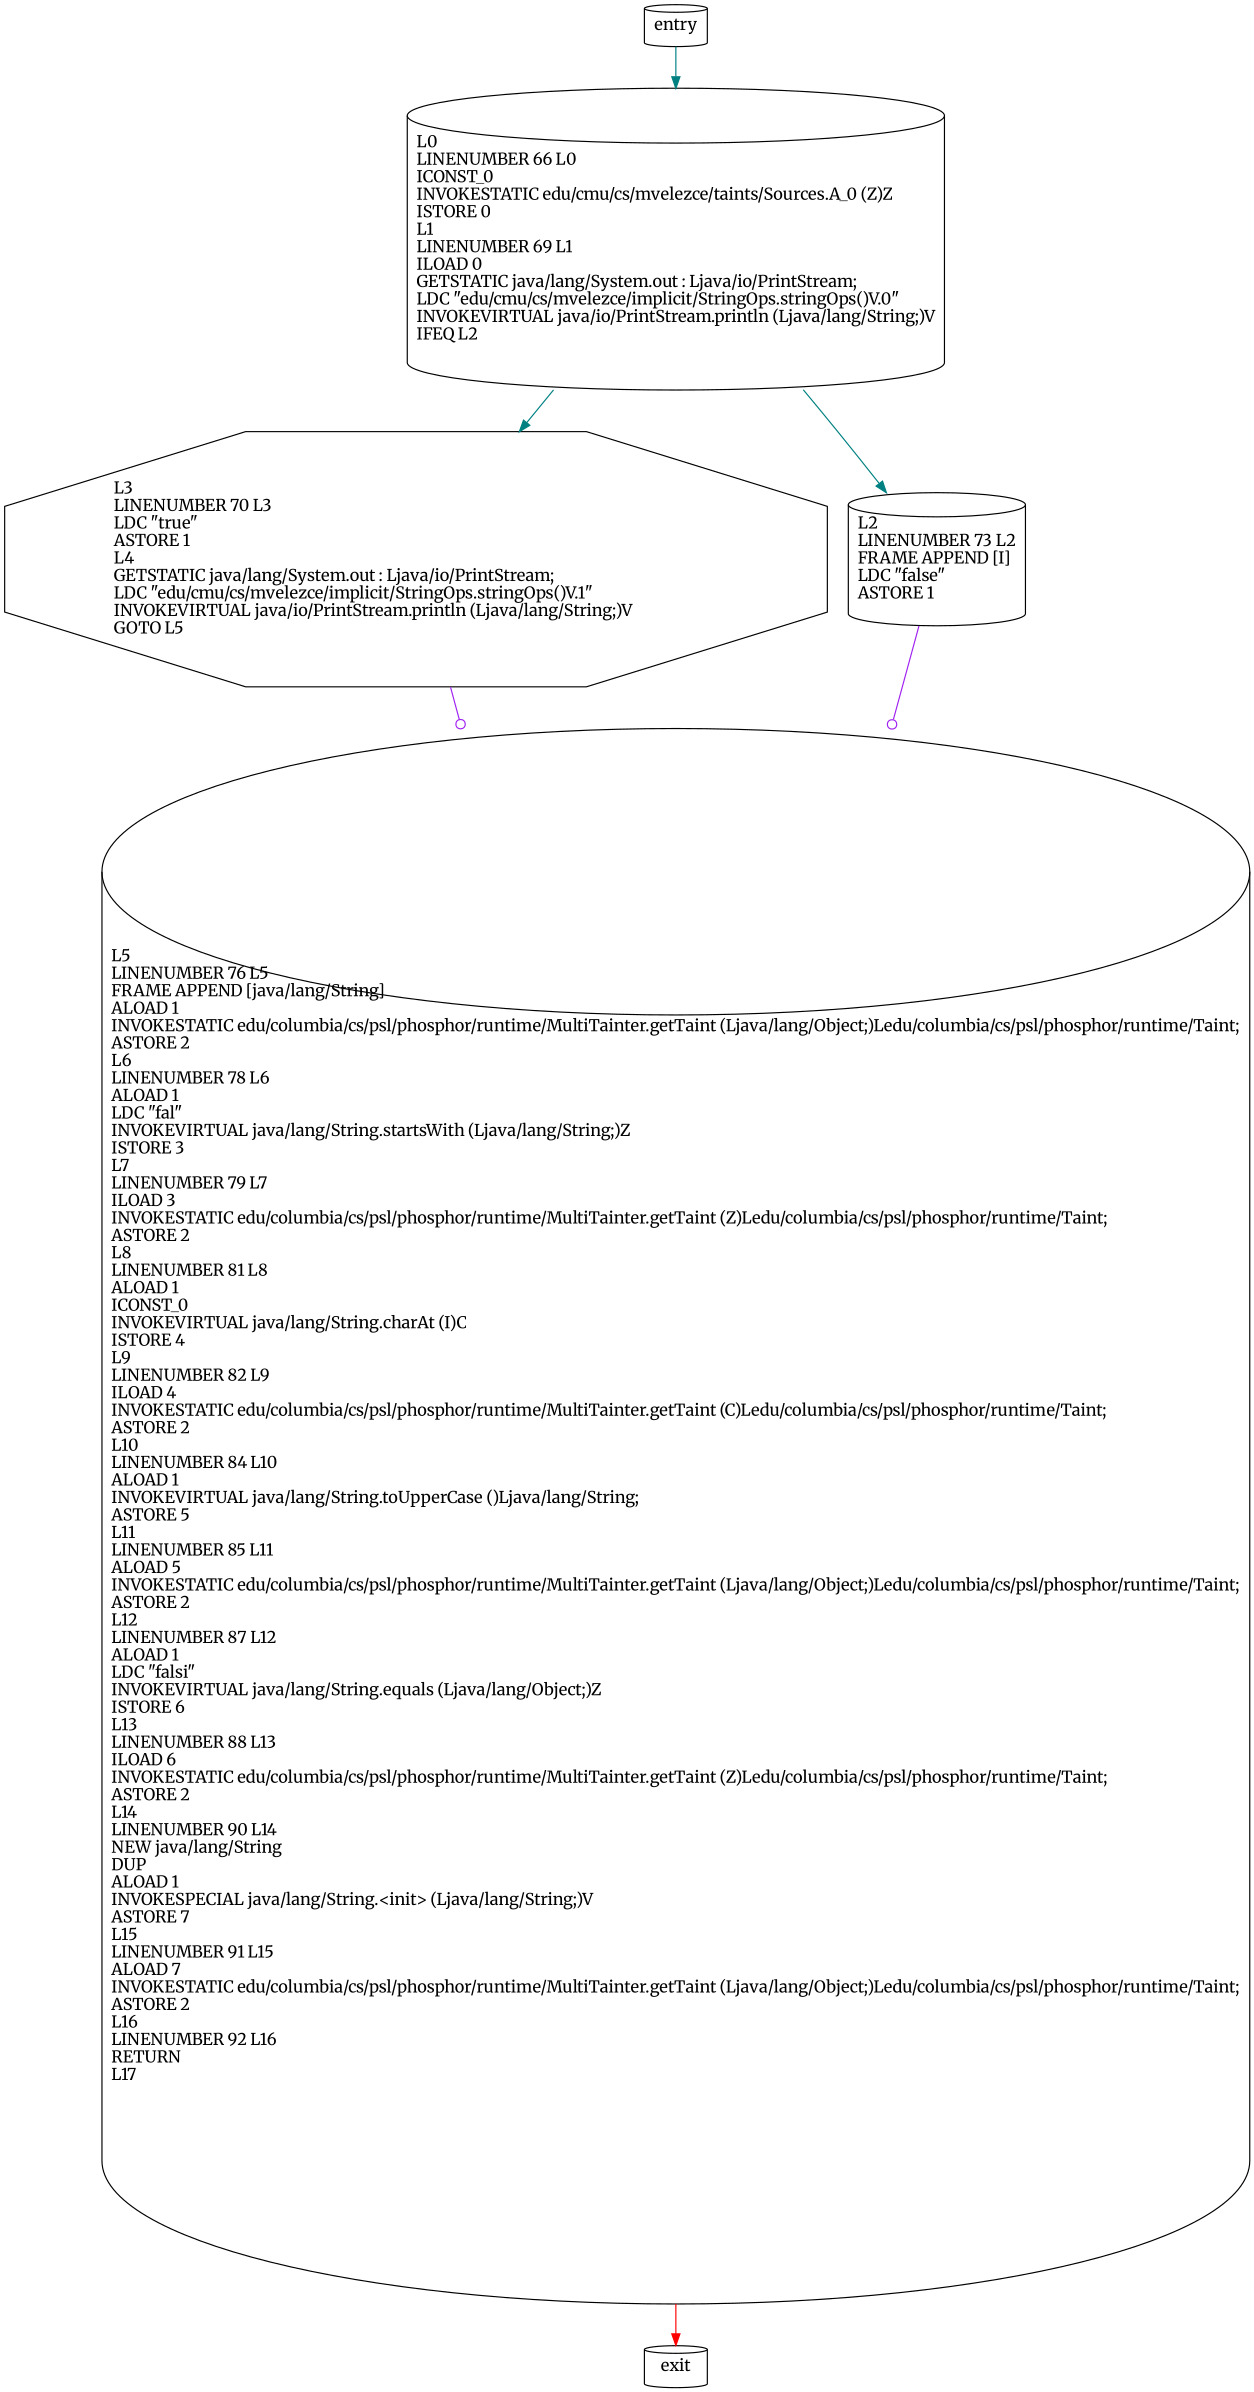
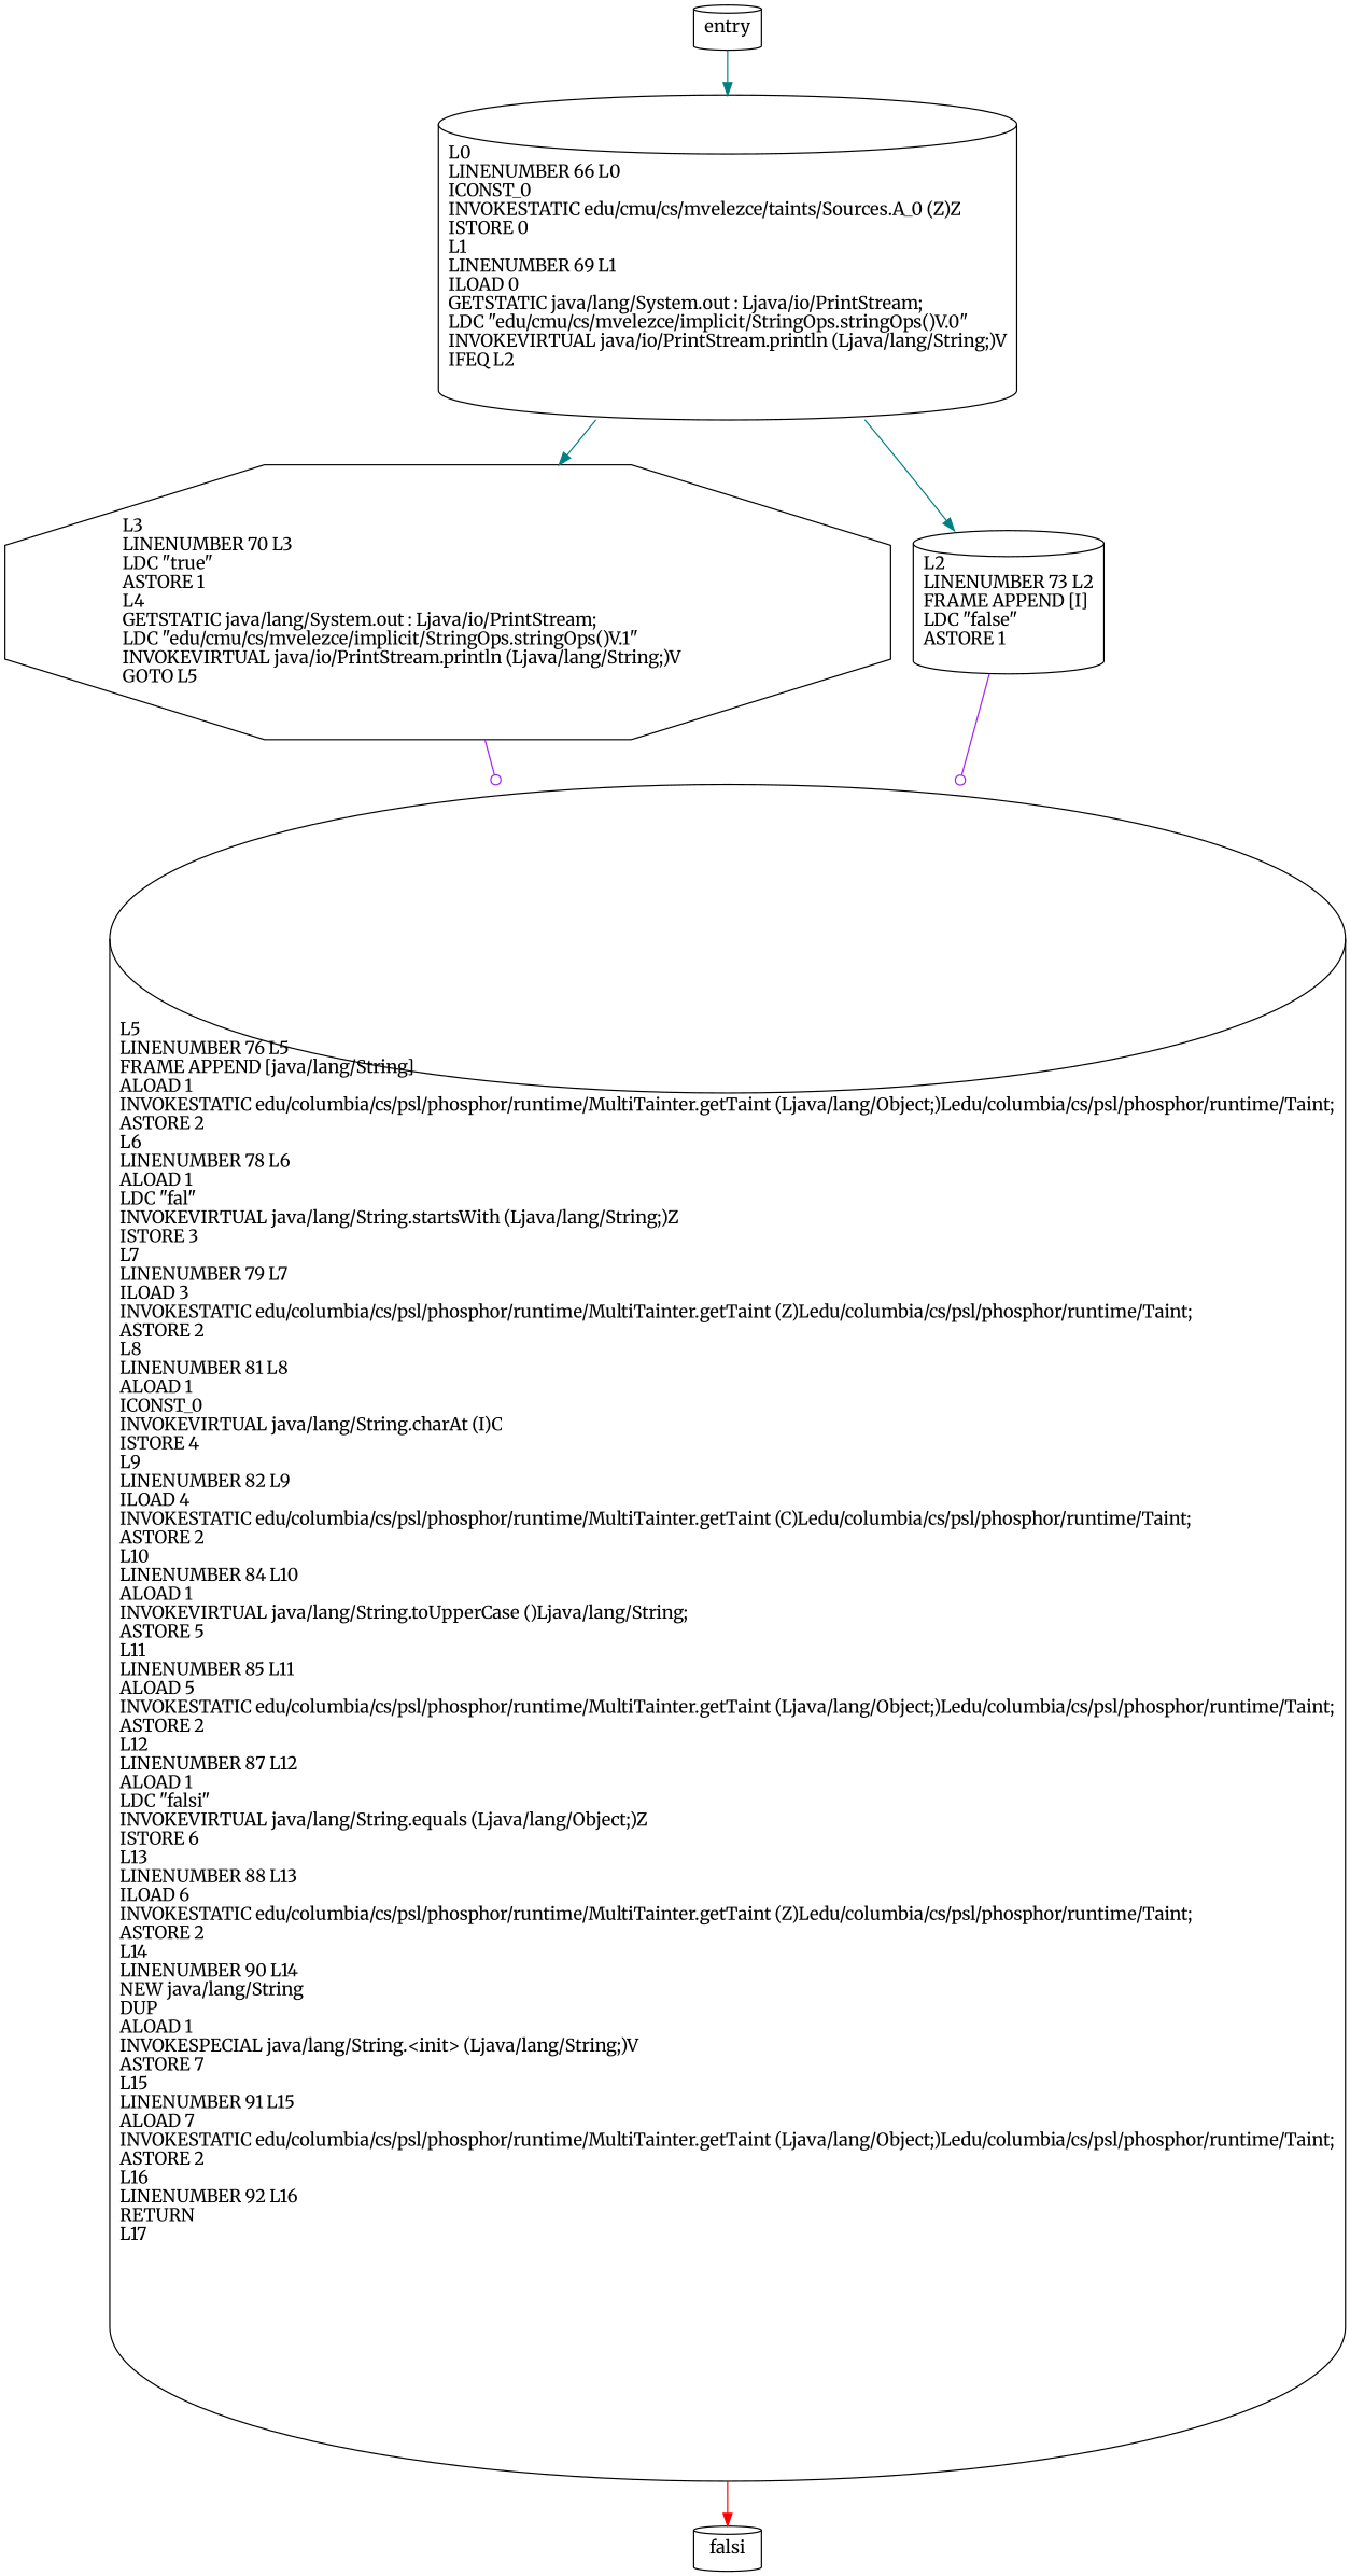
  digraph {
    fontname=Merriweather
    node [shape=cylinder fontname=Merriweather]
    edge [color=teal arrowhead=normal fontname=Merriweather]
    n1 [label="L0\lLINENUMBER 66 L0\lICONST_0\lINVOKESTATIC edu/cmu/cs/mvelezce/taints/Sources.A_0 (Z)Z\lISTORE 0\lL1\lLINENUMBER 69 L1\lILOAD 0\lGETSTATIC java/lang/System.out : Ljava/io/PrintStream;\lLDC \"edu/cmu/cs/mvelezce/implicit/StringOps.stringOps()V.0\"\lINVOKEVIRTUAL java/io/PrintStream.println (Ljava/lang/String;)V\lIFEQ L2\l"]
    n2 [label="L3\lLINENUMBER 70 L3\lLDC \"true\"\lASTORE 1\lL4\lGETSTATIC java/lang/System.out : Ljava/io/PrintStream;\lLDC \"edu/cmu/cs/mvelezce/implicit/StringOps.stringOps()V.1\"\lINVOKEVIRTUAL java/io/PrintStream.println (Ljava/lang/String;)V\lGOTO L5\l" shape=octagon]
    n3 [label="L2\lLINENUMBER 73 L2\lFRAME APPEND [I]\lLDC \"false\"\lASTORE 1\l"]
    n4 [label="L5\lLINENUMBER 76 L5\lFRAME APPEND [java/lang/String]\lALOAD 1\lINVOKESTATIC edu/columbia/cs/psl/phosphor/runtime/MultiTainter.getTaint (Ljava/lang/Object;)Ledu/columbia/cs/psl/phosphor/runtime/Taint;\lASTORE 2\lL6\lLINENUMBER 78 L6\lALOAD 1\lLDC \"fal\"\lINVOKEVIRTUAL java/lang/String.startsWith (Ljava/lang/String;)Z\lISTORE 3\lL7\lLINENUMBER 79 L7\lILOAD 3\lINVOKESTATIC edu/columbia/cs/psl/phosphor/runtime/MultiTainter.getTaint (Z)Ledu/columbia/cs/psl/phosphor/runtime/Taint;\lASTORE 2\lL8\lLINENUMBER 81 L8\lALOAD 1\lICONST_0\lINVOKEVIRTUAL java/lang/String.charAt (I)C\lISTORE 4\lL9\lLINENUMBER 82 L9\lILOAD 4\lINVOKESTATIC edu/columbia/cs/psl/phosphor/runtime/MultiTainter.getTaint (C)Ledu/columbia/cs/psl/phosphor/runtime/Taint;\lASTORE 2\lL10\lLINENUMBER 84 L10\lALOAD 1\lINVOKEVIRTUAL java/lang/String.toUpperCase ()Ljava/lang/String;\lASTORE 5\lL11\lLINENUMBER 85 L11\lALOAD 5\lINVOKESTATIC edu/columbia/cs/psl/phosphor/runtime/MultiTainter.getTaint (Ljava/lang/Object;)Ledu/columbia/cs/psl/phosphor/runtime/Taint;\lASTORE 2\lL12\lLINENUMBER 87 L12\lALOAD 1\lLDC \"falsi\"\lINVOKEVIRTUAL java/lang/String.equals (Ljava/lang/Object;)Z\lISTORE 6\lL13\lLINENUMBER 88 L13\lILOAD 6\lINVOKESTATIC edu/columbia/cs/psl/phosphor/runtime/MultiTainter.getTaint (Z)Ledu/columbia/cs/psl/phosphor/runtime/Taint;\lASTORE 2\lL14\lLINENUMBER 90 L14\lNEW java/lang/String\lDUP\lALOAD 1\lINVOKESPECIAL java/lang/String.\<init\> (Ljava/lang/String;)V\lASTORE 7\lL15\lLINENUMBER 91 L15\lALOAD 7\lINVOKESTATIC edu/columbia/cs/psl/phosphor/runtime/MultiTainter.getTaint (Ljava/lang/Object;)Ledu/columbia/cs/psl/phosphor/runtime/Taint;\lASTORE 2\lL16\lLINENUMBER 92 L16\lRETURN\lL17\l"]
-   exit
+   exit [label=falsi]
    entry
    n1 -> n2
    n1 -> n3
    n2 -> n4 [color=purple arrowhead=odot]
    n3 -> n4 [color=purple arrowhead=odot]
    n4 -> exit [color=red]
    entry -> n1
  }
